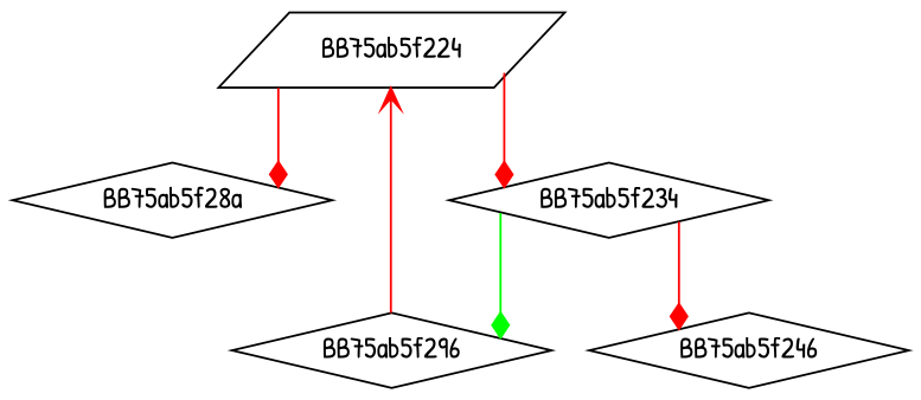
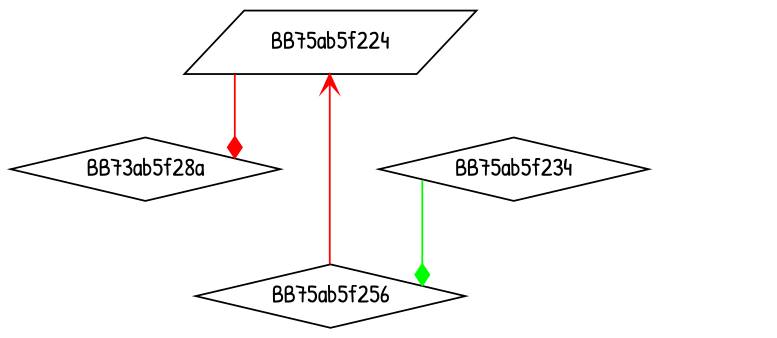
  digraph {
    fontname="Patrick Hand"
    splines=ortho
    node [fontname="Patrick Hand" shape=diamond]
    edge [arrowhead=diamond color=red fontname="Patrick Hand"]
    BB75ab5f224 [shape=parallelogram]
-   BB75ab5f28a
+   BB75ab5f28a [label=BB73ab5f28a]
    BB75ab5f234
-   BB75ab5f256 [label=BB75ab5f296]
-   BB75ab5f246
+   BB75ab5f256
    BB75ab5f224 -> BB75ab5f28a
-   BB75ab5f224 -> BB75ab5f234
    BB75ab5f234 -> BB75ab5f256 [color=green]
-   BB75ab5f234 -> BB75ab5f246
    BB75ab5f256 -> BB75ab5f224 [arrowhead=vee]
  }
